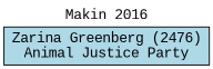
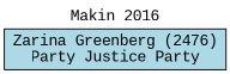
  digraph {
    label="Makin 2016"
    labelloc=t
    mclimit=10
    fontname="Liberation Mono"
-   n1 [label="Zarina Greenberg (2476)\nAnimal Justice Party" shape=box style=filled fillcolor=lightblue fontname="Liberation Mono"]
+   n1 [label="Zarina Greenberg (2476)\nParty Justice Party" shape=box style=filled fillcolor=lightblue fontname="Liberation Mono"]
  }
